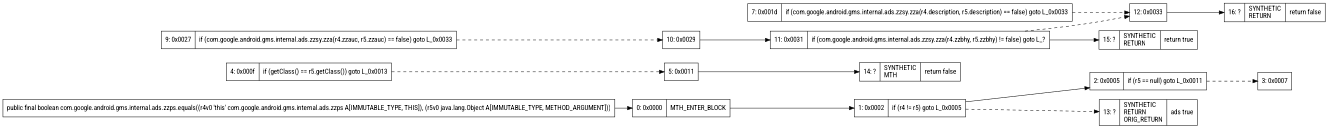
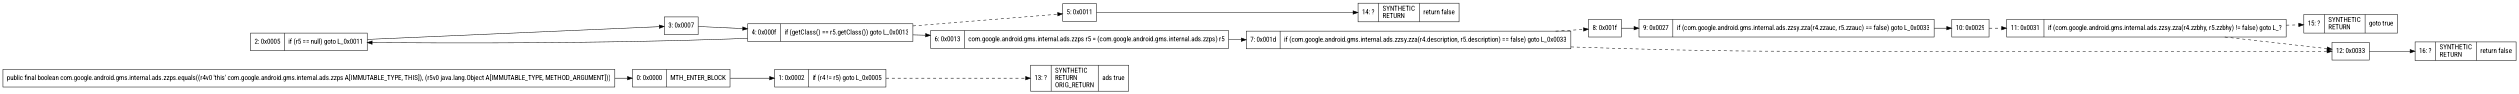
  digraph {
    fontname="Roboto Condensed"
    rankdir=LR
    node [fontname="Roboto Condensed" shape=record]
    edge [fontname="Roboto Condensed"]
    n1 [label="{0\:\ 0x0000|MTH_ENTER_BLOCK\l}"]
    n2 [label="{1\:\ 0x0002|if (r4 != r5) goto L_0x0005\l}"]
    n3 [label="{2\:\ 0x0005|if (r5 == null) goto L_0x0011\l}"]
    n4 [label="{13\:\ ?|SYNTHETIC\lRETURN\lORIG_RETURN\l|ads true\l}"]
    n5 [label="{3\:\ 0x0007}"]
    n6 [label="{4\:\ 0x000f|if (getClass() == r5.getClass()) goto L_0x0013\l}"]
    n7 [label="{5\:\ 0x0011}"]
-   n8 [label="{14\:\ ?|SYNTHETIC\lMTH\l|return false\l}"]
+   n8 [label="{14\:\ ?|SYNTHETIC\lRETURN\l|return false\l}"]
+   n9 [label="{6\:\ 0x0013|com.google.android.gms.internal.ads.zzps r5 = (com.google.android.gms.internal.ads.zzps) r5\l}"]
    n10 [label="{7\:\ 0x001d|if (com.google.android.gms.internal.ads.zzsy.zza(r4.description, r5.description) == false) goto L_0x0033\l}"]
+   n11 [label="{8\:\ 0x001f}"]
    n12 [label="{12\:\ 0x0033}"]
    n13 [label="{9\:\ 0x0027|if (com.google.android.gms.internal.ads.zzsy.zza(r4.zzauc, r5.zzauc) == false) goto L_0x0033\l}"]
    n14 [label="{16\:\ ?|SYNTHETIC\lRETURN\l|return false\l}"]
    n15 [label="{10\:\ 0x0029}"]
    n16 [label="{11\:\ 0x0031|if (com.google.android.gms.internal.ads.zzsy.zza(r4.zzbhy, r5.zzbhy) != false) goto L_?\l}"]
-   n17 [label="{15\:\ ?|SYNTHETIC\lRETURN\l|return true\l}"]
+   n17 [label="{15\:\ ?|SYNTHETIC\lRETURN\l|goto true\l}"]
    n18 [label="{public final boolean com.google.android.gms.internal.ads.zzps.equals((r4v0 'this' com.google.android.gms.internal.ads.zzps A[IMMUTABLE_TYPE, THIS]), (r5v0 java.lang.Object A[IMMUTABLE_TYPE, METHOD_ARGUMENT])) }"]
    n1 -> n2
-   n2 -> n3
+   n6 -> n3
    n2 -> n4 [style=dashed]
-   n3 -> n5 [style=dashed]
+   n3 -> n5 [style=solid]
+   n5 -> n6
    n6 -> n7 [style=dashed]
+   n6 -> n9
    n7 -> n8
+   n9 -> n10
+   n10 -> n11 [style=dashed]
    n10 -> n12 [style=dashed]
+   n11 -> n13
    n12 -> n14
-   n13 -> n15 [style=dashed]
-   n15 -> n16
+   n13 -> n15 [style=solid]
+   n15 -> n16 [style=dashed]
    n16 -> n12 [style=dashed]
-   n16 -> n17
+   n16 -> n17 [style=dashed]
    n18 -> n1
  }
